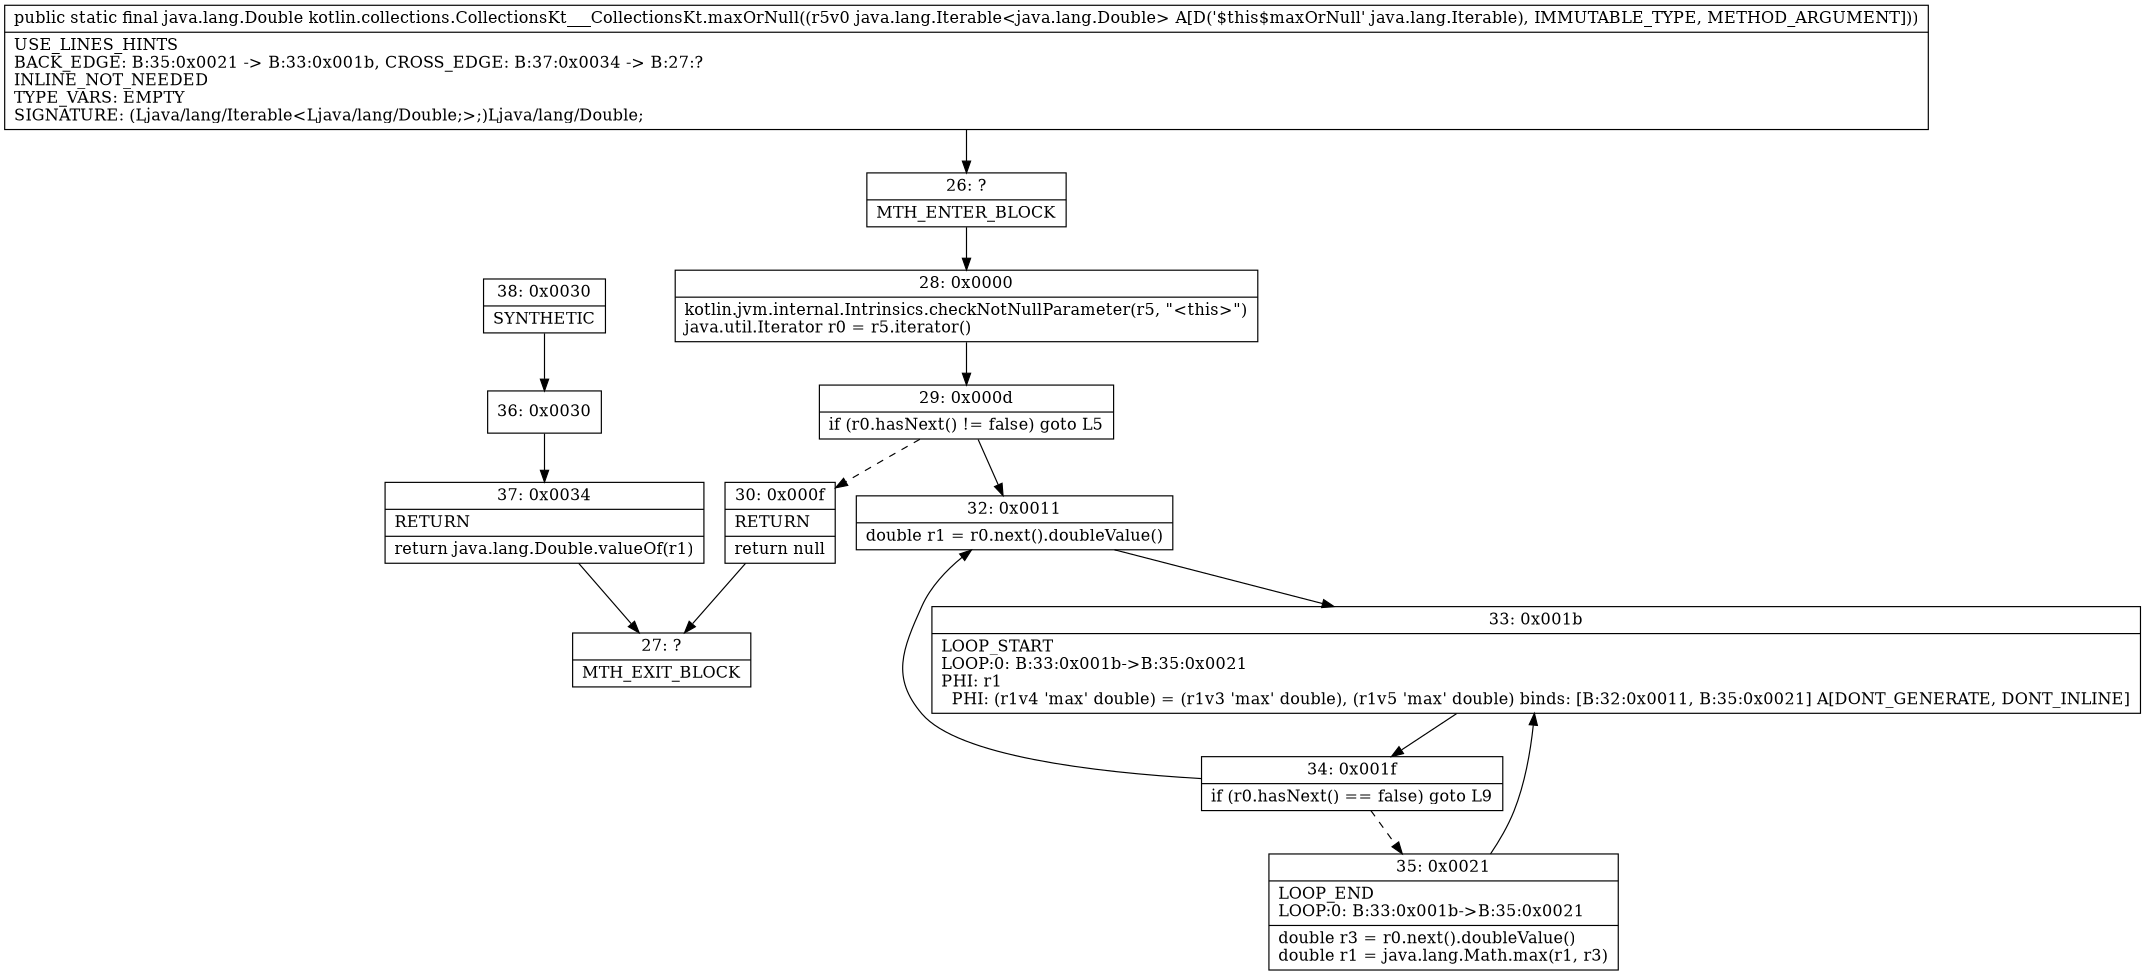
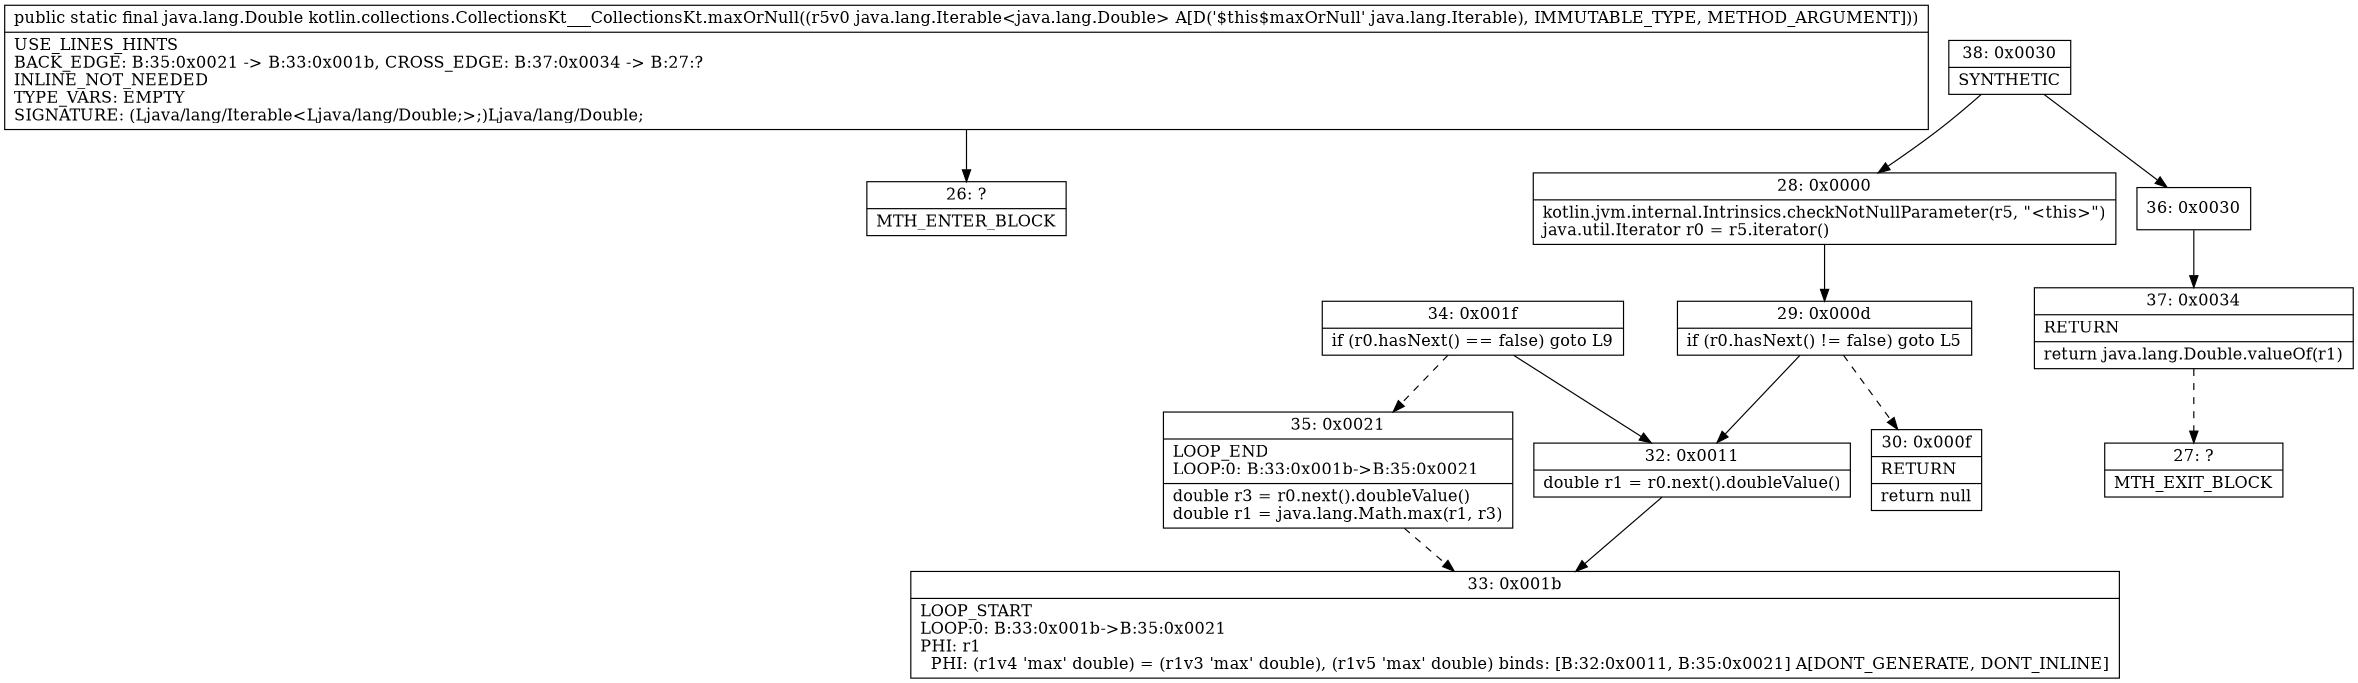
  digraph {
    node [shape=record]
    n1 [label="{26\:\ ?|MTH_ENTER_BLOCK\l}"]
    n2 [label="{28\:\ 0x0000|kotlin.jvm.internal.Intrinsics.checkNotNullParameter(r5, \"\<this\>\")\ljava.util.Iterator r0 = r5.iterator()\l}"]
    n3 [label="{29\:\ 0x000d|if (r0.hasNext() != false) goto L5\l}"]
    n4 [label="{30\:\ 0x000f|RETURN\l|return null\l}"]
    n5 [label="{32\:\ 0x0011|double r1 = r0.next().doubleValue()\l}"]
    n6 [label="{27\:\ ?|MTH_EXIT_BLOCK\l}"]
    n7 [label="{33\:\ 0x001b|LOOP_START\lLOOP:0: B:33:0x001b\-\>B:35:0x0021\lPHI: r1 \l  PHI: (r1v4 'max' double) = (r1v3 'max' double), (r1v5 'max' double) binds: [B:32:0x0011, B:35:0x0021] A[DONT_GENERATE, DONT_INLINE]\l}"]
    n8 [label="{34\:\ 0x001f|if (r0.hasNext() == false) goto L9\l}"]
    n9 [label="{35\:\ 0x0021|LOOP_END\lLOOP:0: B:33:0x001b\-\>B:35:0x0021\l|double r3 = r0.next().doubleValue()\ldouble r1 = java.lang.Math.max(r1, r3)\l}"]
    n10 [label="{38\:\ 0x0030|SYNTHETIC\l}"]
    n11 [label="{36\:\ 0x0030}"]
    n12 [label="{37\:\ 0x0034|RETURN\l|return java.lang.Double.valueOf(r1)\l}"]
    n13 [label="{public static final java.lang.Double kotlin.collections.CollectionsKt___CollectionsKt.maxOrNull((r5v0 java.lang.Iterable\<java.lang.Double\> A[D('$this$maxOrNull' java.lang.Iterable), IMMUTABLE_TYPE, METHOD_ARGUMENT]))  | USE_LINES_HINTS\lBACK_EDGE: B:35:0x0021 \-\> B:33:0x001b, CROSS_EDGE: B:37:0x0034 \-\> B:27:?\lINLINE_NOT_NEEDED\lTYPE_VARS: EMPTY\lSIGNATURE: (Ljava\/lang\/Iterable\<Ljava\/lang\/Double;\>;)Ljava\/lang\/Double;\l}"]
-   n1 -> n2
+   n10 -> n2
    n2 -> n3
    n3 -> n4 [style=dashed]
    n3 -> n5
-   n4 -> n6
    n5 -> n7
-   n7 -> n8
    n8 -> n5
    n8 -> n9 [style=dashed]
-   n9 -> n7
+   n9 -> n7 [style=dashed]
    n10 -> n11
    n11 -> n12
-   n12 -> n6
+   n12 -> n6 [style=dashed]
    n13 -> n1
  }
